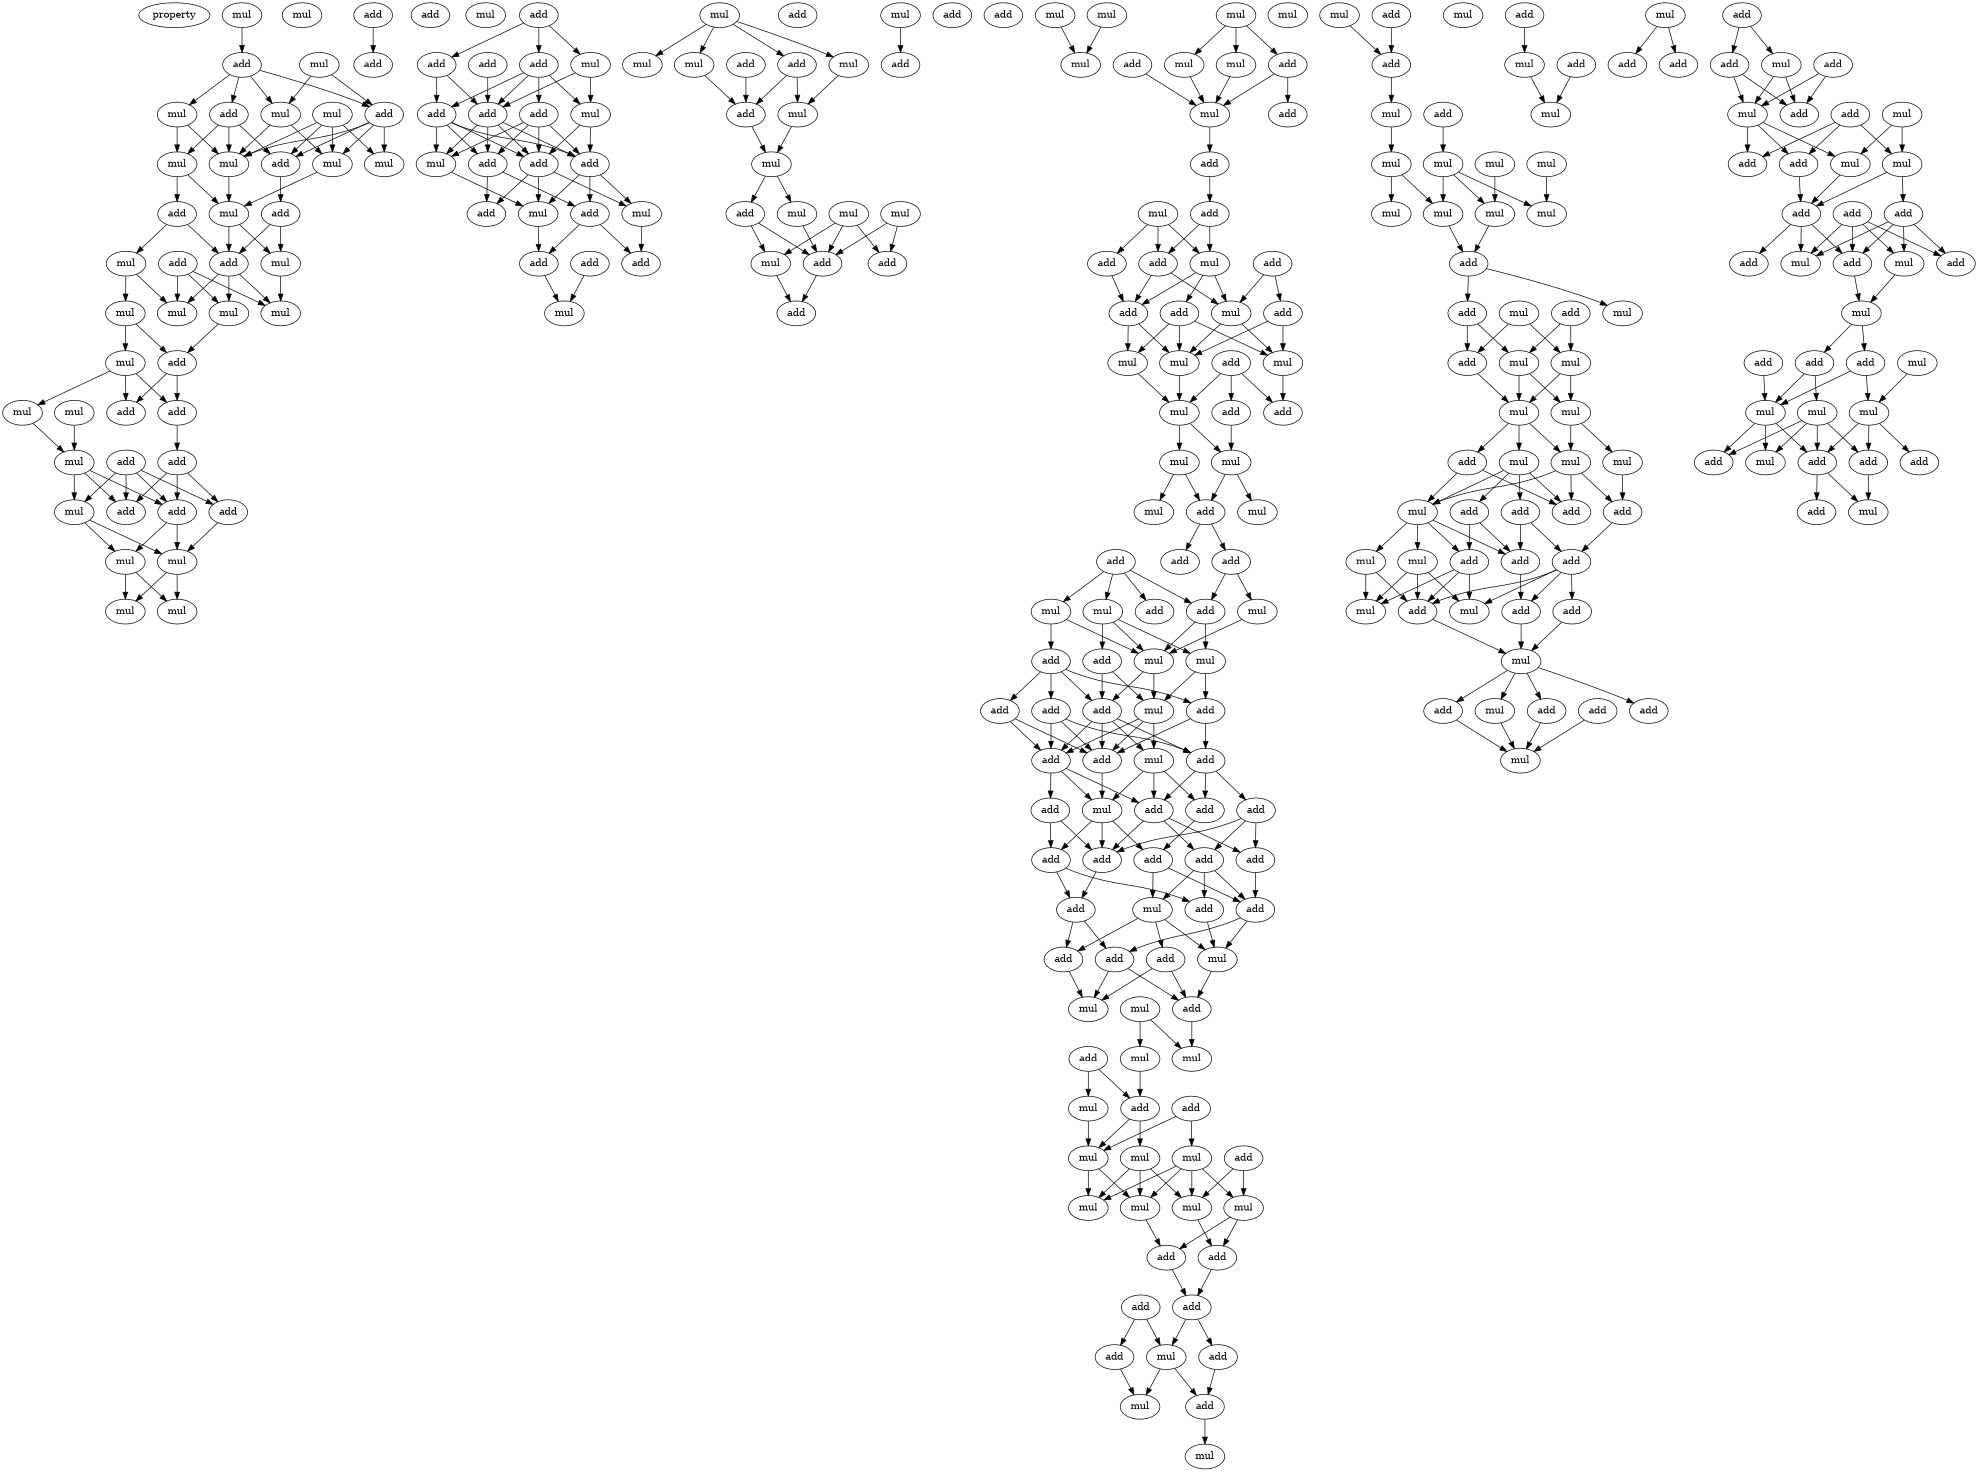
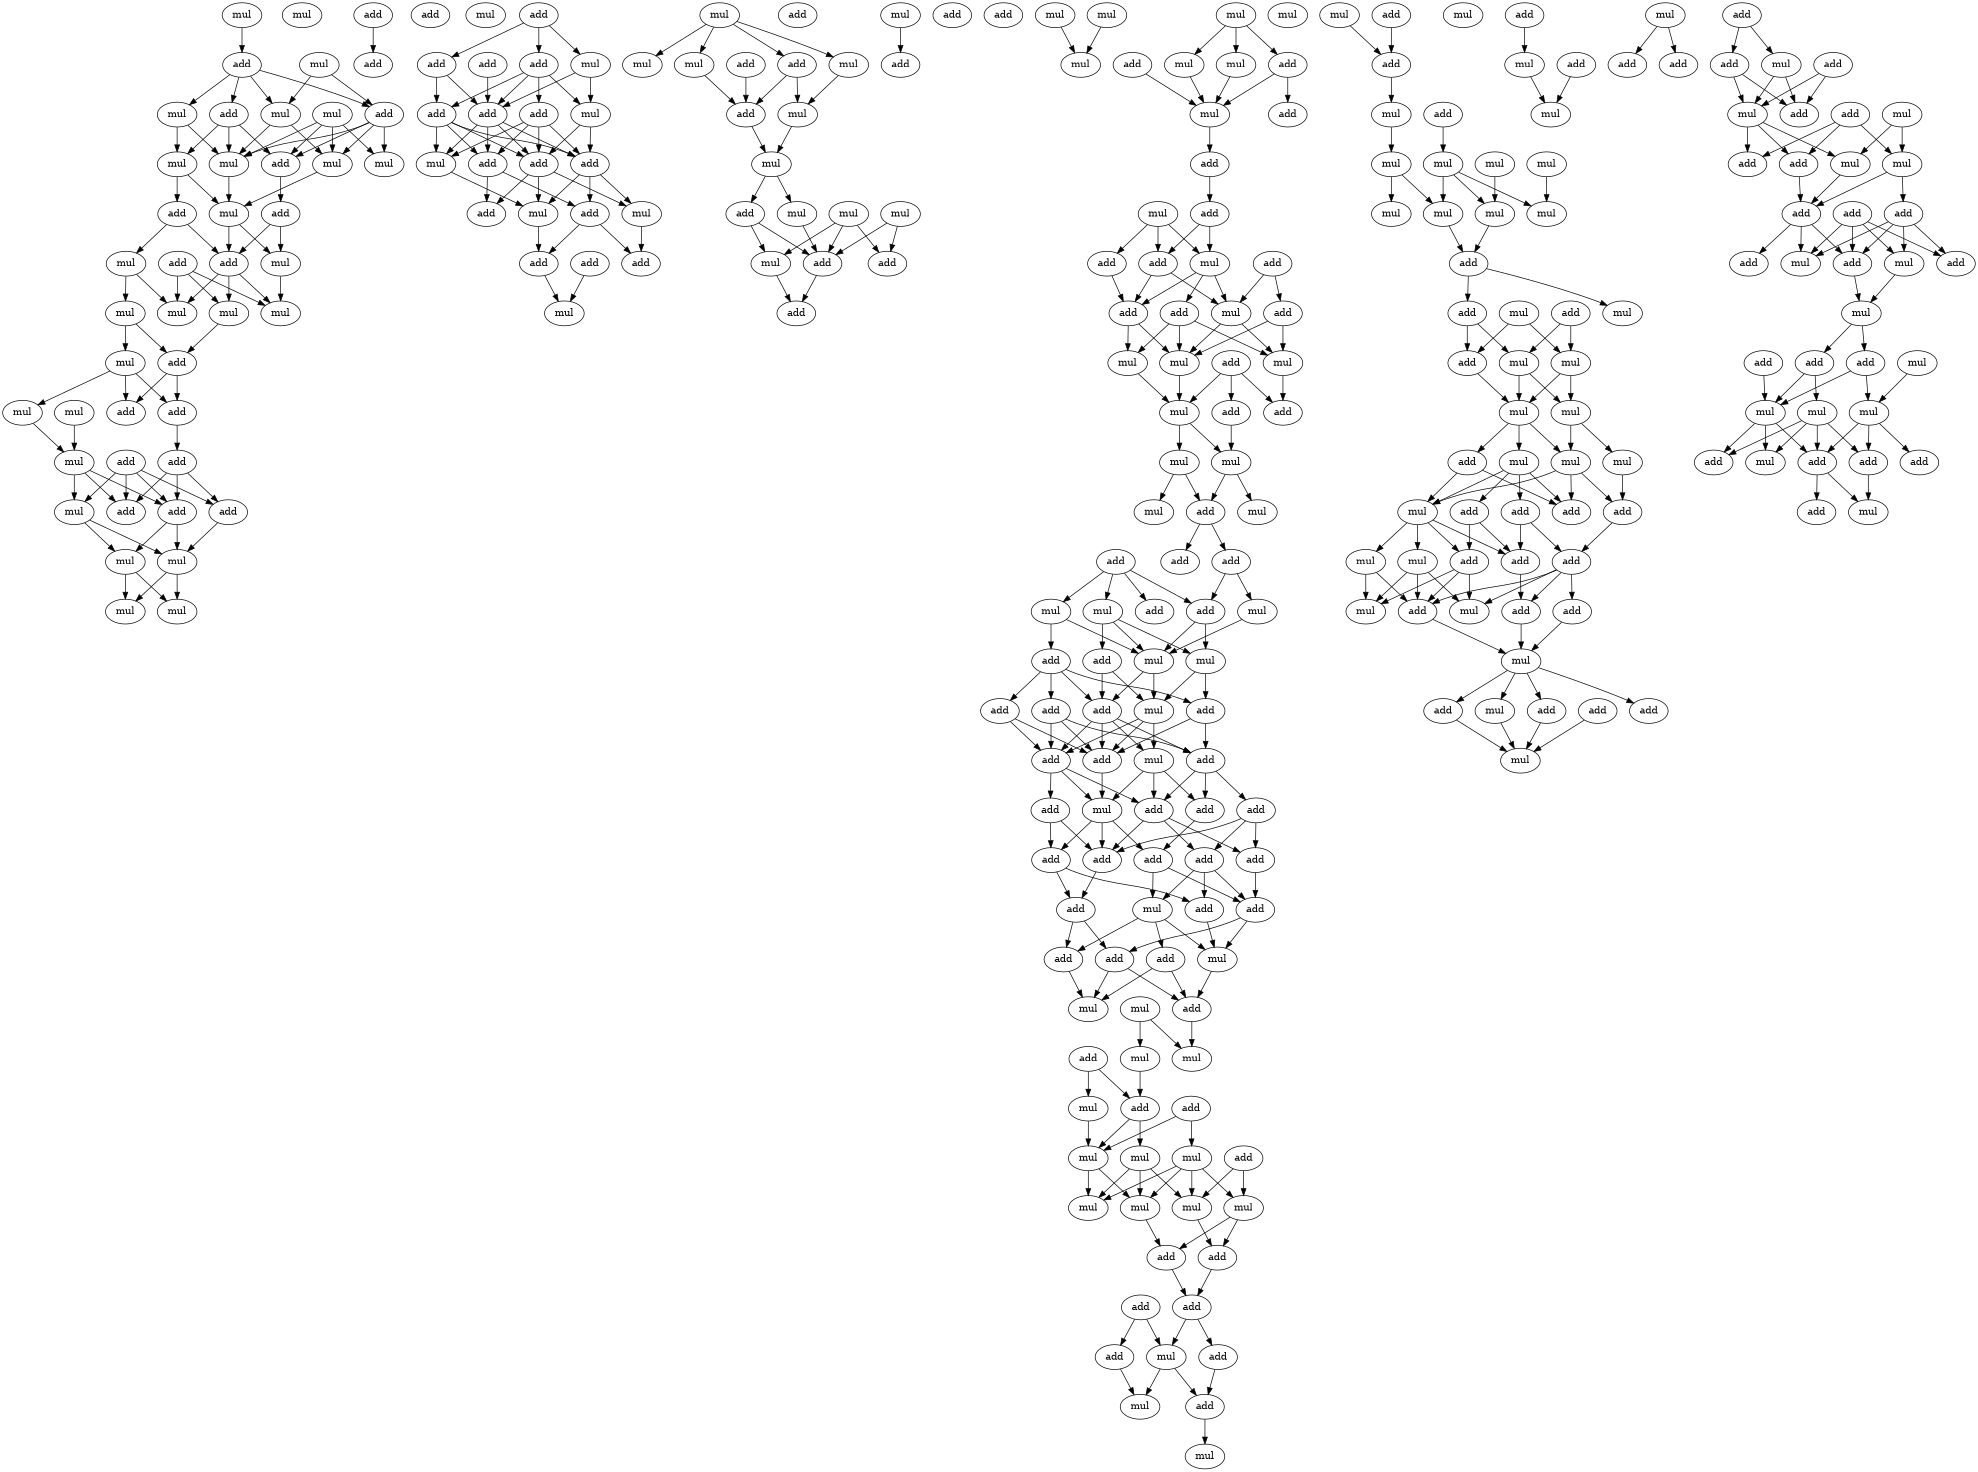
  digraph {
    node [fontcolor=black]
-   property [lf=1.5 mul=2]
    n2 [label=mul]
    n3 [label=add]
    n4 [label=mul]
    n5 [label=add]
    n6 [label=add]
    n7 [label=mul]
    n8 [label=mul]
    n9 [label=mul]
    n10 [label=mul]
    n11 [label=mul]
    n12 [label=mul]
    n13 [label=add]
    n14 [label=mul]
    n15 [label=mul]
    n16 [label=add]
    n17 [label=add]
    n18 [label=add]
    n19 [label=mul]
    n20 [label=mul]
    n21 [label=mul]
    n22 [label=mul]
    n23 [label=mul]
    n24 [label=mul]
    n25 [label=add]
    n26 [label=add]
    n27 [label=mul]
    n28 [label=add]
    n29 [label=add]
    n30 [label=mul]
    n31 [label=mul]
    n32 [label=mul]
    n33 [label=add]
    n34 [label=mul]
    n35 [label=add]
    n36 [label=add]
    n37 [label=add]
    n38 [label=add]
    n39 [label=mul]
    n40 [label=mul]
    n41 [label=mul]
    n42 [label=mul]
    n43 [label=mul]
    n44 [label=add]
    n45 [label=add]
    n46 [label=add]
    n47 [label=mul]
    n48 [label=add]
    n49 [label=mul]
    n50 [label=add]
    n51 [label=add]
    n52 [label=add]
    n53 [label=mul]
    n54 [label=add]
    n55 [label=add]
    n56 [label=add]
    n57 [label=mul]
    n58 [label=add]
    n59 [label=add]
    n60 [label=add]
    n61 [label=mul]
    n62 [label=add]
    n63 [label=add]
    n64 [label=mul]
    n65 [label=add]
    n66 [label=add]
    n67 [label=add]
    n68 [label=mul]
    n69 [label=mul]
    n70 [label=mul]
    n71 [label=add]
    n72 [label=mul]
    n73 [label=mul]
    n74 [label=mul]
    n75 [label=add]
    n76 [label=add]
    n77 [label=mul]
    n78 [label=add]
    n79 [label=mul]
    n80 [label=mul]
    n81 [label=add]
    n82 [label=mul]
    n83 [label=add]
    n84 [label=mul]
    n85 [label=add]
    n86 [label=add]
    n87 [label=mul]
    n88 [label=add]
    n89 [label=add]
    n90 [label=add]
    n91 [label=mul]
    n92 [label=mul]
    n93 [label=mul]
    n94 [label=mul]
    n95 [label=mul]
    n96 [label=mul]
    n97 [label=add]
    n98 [label=add]
    n99 [label=mul]
    n100 [label=add]
    n101 [label=add]
    n102 [label=add]
    n103 [label=mul]
    n104 [label=mul]
    n105 [label=add]
    n106 [label=add]
    n107 [label=mul]
    n108 [label=add]
    n109 [label=add]
    n110 [label=mul]
    n111 [label=add]
    n112 [label=add]
    n113 [label=mul]
    n114 [label=mul]
    n115 [label=mul]
    n116 [label=add]
    n117 [label=add]
    n118 [label=mul]
    n119 [label=add]
    n120 [label=mul]
    n121 [label=mul]
    n122 [label=add]
    n123 [label=mul]
    n124 [label=mul]
    n125 [label=add]
    n126 [label=add]
    n127 [label=add]
    n128 [label=mul]
    n129 [label=mul]
    n130 [label=add]
    n131 [label=add]
    n132 [label=mul]
    n133 [label=add]
    n134 [label=mul]
    n135 [label=mul]
    n136 [label=add]
    n137 [label=add]
    n138 [label=mul]
    n139 [label=add]
    n140 [label=add]
    n141 [label=add]
    n142 [label=add]
    n143 [label=add]
    n144 [label=add]
    n145 [label=mul]
    n146 [label=add]
    n147 [label=add]
    n148 [label=add]
    n149 [label=add]
    n150 [label=mul]
    n151 [label=add]
    n152 [label=add]
    n153 [label=add]
    n154 [label=add]
    n155 [label=add]
    n156 [label=add]
    n157 [label=add]
    n158 [label=add]
    n159 [label=mul]
    n160 [label=mul]
    n161 [label=add]
    n162 [label=add]
    n163 [label=add]
    n164 [label=add]
    n165 [label=mul]
    n166 [label=mul]
    n167 [label=mul]
    n168 [label=mul]
    n169 [label=add]
    n170 [label=mul]
    n171 [label=add]
    n172 [label=mul]
    n173 [label=add]
    n174 [label=mul]
    n175 [label=mul]
    n176 [label=add]
    n177 [label=mul]
    n178 [label=mul]
    n179 [label=mul]
    n180 [label=mul]
    n181 [label=add]
    n182 [label=add]
    n183 [label=add]
    n184 [label=add]
    n185 [label=add]
    n186 [label=mul]
    n187 [label=add]
    n188 [label=mul]
    n189 [label=add]
    n190 [label=mul]
    n191 [label=mul]
    n192 [label=add]
    n193 [label=add]
    n194 [label=mul]
    n195 [label=mul]
    n196 [label=add]
    n197 [label=mul]
    n198 [label=mul]
    n199 [label=mul]
    n200 [label=mul]
    n201 [label=mul]
    n202 [label=mul]
    n203 [label=mul]
    n204 [label=add]
    n205 [label=add]
    n206 [label=mul]
    n207 [label=mul]
    n208 [label=add]
    n209 [label=mul]
    n210 [label=mul]
    n211 [label=add]
    n212 [label=mul]
    n213 [label=mul]
    n214 [label=mul]
    n215 [label=mul]
    n216 [label=mul]
    n217 [label=add]
    n218 [label=add]
    n219 [label=add]
    n220 [label=mul]
    n221 [label=add]
    n222 [label=add]
    n223 [label=add]
    n224 [label=add]
    n225 [label=add]
    n226 [label=mul]
    n227 [label=mul]
    n228 [label=add]
    n229 [label=mul]
    n230 [label=mul]
    n231 [label=add]
    n232 [label=add]
    n233 [label=mul]
    n234 [label=add]
    n235 [label=add]
    n236 [label=mul]
    n237 [label=add]
    n238 [label=mul]
    n239 [label=add]
    n240 [label=mul]
    n241 [label=add]
    n242 [label=mul]
    n243 [label=mul]
    n244 [label=add]
    n245 [label=add]
    n246 [label=mul]
    n247 [label=add]
    n248 [label=add]
    n249 [label=mul]
    n250 [label=add]
    n251 [label=mul]
    n252 [label=add]
    n253 [label=add]
    n254 [label=add]
    n255 [label=add]
    n256 [label=mul]
    n257 [label=add]
    n258 [label=mul]
    n259 [label=mul]
    n260 [label=add]
    n261 [label=add]
    n262 [label=mul]
    n263 [label=mul]
    n264 [label=add]
    n265 [label=add]
    n266 [label=add]
    n267 [label=add]
    n268 [label=mul]
    n269 [label=add]
    n270 [label=add]
    n271 [label=mul]
    n272 [label=mul]
    n273 [label=add]
    n274 [label=mul]
    n275 [label=mul]
    n276 [label=mul]
    n277 [label=add]
    n278 [label=add]
    n279 [label=add]
    n280 [label=add]
    n281 [label=mul]
    n282 [label=add]
    n2 -> n3
    n3 -> n4
    n3 -> n5
    n3 -> n6
    n3 -> n7
    n4 -> n9
    n4 -> n10
    n5 -> n9
    n5 -> n11
    n5 -> n12
    n5 -> n13
    n6 -> n9
    n6 -> n10
    n6 -> n13
    n7 -> n9
    n7 -> n12
    n8 -> n5
    n8 -> n7
    n9 -> n15
    n10 -> n15
    n10 -> n16
    n12 -> n15
    n13 -> n17
    n14 -> n9
    n14 -> n11
    n14 -> n12
    n14 -> n13
    n15 -> n18
    n15 -> n19
    n16 -> n18
    n16 -> n20
    n17 -> n18
    n17 -> n19
    n18 -> n21
    n18 -> n22
    n18 -> n23
    n19 -> n22
    n20 -> n21
    n20 -> n24
    n23 -> n26
    n24 -> n26
    n24 -> n27
    n25 -> n21
    n25 -> n22
    n25 -> n23
    n26 -> n28
    n26 -> n29
    n27 -> n28
    n27 -> n29
    n27 -> n30
    n28 -> n33
    n30 -> n32
    n31 -> n32
    n32 -> n34
    n32 -> n35
    n32 -> n36
    n33 -> n35
    n33 -> n36
    n33 -> n38
    n34 -> n39
    n34 -> n40
    n35 -> n39
    n35 -> n40
    n37 -> n34
    n37 -> n35
    n37 -> n36
    n37 -> n38
    n38 -> n40
    n39 -> n42
    n39 -> n43
    n40 -> n42
    n40 -> n43
    n44 -> n45
    n48 -> n49
    n48 -> n50
    n48 -> n51
    n49 -> n52
    n49 -> n53
    n50 -> n52
    n50 -> n53
    n50 -> n55
    n50 -> n56
    n51 -> n52
    n51 -> n56
    n52 -> n57
    n52 -> n58
    n52 -> n59
    n52 -> n60
    n53 -> n59
    n53 -> n60
    n54 -> n52
    n55 -> n57
    n55 -> n58
    n55 -> n59
    n55 -> n60
    n56 -> n57
    n56 -> n58
    n56 -> n59
    n56 -> n60
    n57 -> n61
    n58 -> n62
    n58 -> n63
    n59 -> n61
    n59 -> n62
    n59 -> n64
    n60 -> n61
    n60 -> n63
    n60 -> n64
    n61 -> n66
    n63 -> n65
    n63 -> n66
    n64 -> n65
    n66 -> n68
    n67 -> n68
    n69 -> n70
    n69 -> n71
    n69 -> n72
    n69 -> n73
    n70 -> n74
    n71 -> n74
    n71 -> n75
    n72 -> n75
    n74 -> n77
    n75 -> n77
    n76 -> n75
    n77 -> n78
    n77 -> n79
    n78 -> n80
    n78 -> n81
    n79 -> n81
    n80 -> n86
    n81 -> n86
    n82 -> n80
    n82 -> n81
    n82 -> n83
    n84 -> n81
    n84 -> n83
    n87 -> n88
    n91 -> n92
    n93 -> n92
    n94 -> n95
    n94 -> n96
    n94 -> n97
    n95 -> n99
    n96 -> n99
    n97 -> n99
    n97 -> n100
    n98 -> n99
    n99 -> n101
    n101 -> n102
    n102 -> n106
    n102 -> n107
    n104 -> n105
    n104 -> n106
    n104 -> n107
    n105 -> n108
    n106 -> n108
    n106 -> n110
    n107 -> n108
    n107 -> n110
    n107 -> n112
    n108 -> n113
    n108 -> n114
    n109 -> n110
    n109 -> n111
    n110 -> n113
    n110 -> n115
    n111 -> n113
    n111 -> n115
    n112 -> n113
    n112 -> n114
    n112 -> n115
    n113 -> n118
    n114 -> n118
    n115 -> n117
    n116 -> n117
    n116 -> n118
    n116 -> n119
    n118 -> n120
    n118 -> n121
    n119 -> n121
    n120 -> n122
    n120 -> n123
    n121 -> n122
    n121 -> n124
    n122 -> n125
    n122 -> n126
    n125 -> n130
    n125 -> n132
    n127 -> n128
    n127 -> n129
    n127 -> n130
    n127 -> n131
    n128 -> n133
    n128 -> n134
    n128 -> n135
    n129 -> n134
    n129 -> n136
    n130 -> n134
    n130 -> n135
    n132 -> n134
    n133 -> n137
    n133 -> n138
    n134 -> n137
    n134 -> n138
    n135 -> n138
    n135 -> n139
    n136 -> n137
    n136 -> n139
    n136 -> n140
    n136 -> n141
    n137 -> n142
    n137 -> n143
    n137 -> n144
    n137 -> n145
    n138 -> n143
    n138 -> n144
    n138 -> n145
    n139 -> n142
    n139 -> n143
    n140 -> n143
    n140 -> n144
    n141 -> n142
    n141 -> n143
    n141 -> n144
    n142 -> n146
    n142 -> n147
    n142 -> n148
    n143 -> n150
    n144 -> n147
    n144 -> n149
    n144 -> n150
    n145 -> n147
    n145 -> n148
    n145 -> n150
    n146 -> n151
    n146 -> n152
    n146 -> n153
    n147 -> n151
    n147 -> n152
    n147 -> n153
    n148 -> n155
    n149 -> n153
    n149 -> n154
    n150 -> n153
    n150 -> n154
    n150 -> n155
    n151 -> n158
    n152 -> n156
    n152 -> n158
    n152 -> n159
    n153 -> n157
    n154 -> n156
    n154 -> n157
    n155 -> n158
    n155 -> n159
    n156 -> n160
    n157 -> n161
    n157 -> n162
    n158 -> n160
    n158 -> n161
    n159 -> n160
    n159 -> n162
    n159 -> n163
    n160 -> n164
    n161 -> n164
    n161 -> n165
    n162 -> n165
    n163 -> n164
    n163 -> n165
    n164 -> n166
    n167 -> n166
    n167 -> n168
    n168 -> n171
    n169 -> n170
    n169 -> n171
    n170 -> n172
    n171 -> n172
    n171 -> n175
    n172 -> n179
    n172 -> n180
    n173 -> n172
    n173 -> n174
    n174 -> n177
    n174 -> n178
    n174 -> n179
    n174 -> n180
    n175 -> n177
    n175 -> n179
    n175 -> n180
    n176 -> n177
    n176 -> n178
    n177 -> n182
    n178 -> n181
    n178 -> n182
    n180 -> n181
    n181 -> n183
    n182 -> n183
    n183 -> n186
    n183 -> n187
    n184 -> n185
    n184 -> n186
    n185 -> n188
    n186 -> n188
    n186 -> n189
    n187 -> n189
    n189 -> n190
    n191 -> n192
    n192 -> n194
    n193 -> n192
    n194 -> n195
    n195 -> n198
    n195 -> n199
    n196 -> n197
    n197 -> n199
    n197 -> n200
    n197 -> n201
    n199 -> n204
    n200 -> n204
    n202 -> n200
    n203 -> n201
    n204 -> n205
    n204 -> n206
    n205 -> n208
    n205 -> n210
    n207 -> n208
    n207 -> n209
    n208 -> n213
    n209 -> n212
    n209 -> n213
    n210 -> n212
    n210 -> n213
    n211 -> n209
    n211 -> n210
    n212 -> n214
    n212 -> n215
    n213 -> n215
    n213 -> n216
    n213 -> n217
    n214 -> n222
    n215 -> n220
    n215 -> n221
    n215 -> n222
    n216 -> n218
    n216 -> n219
    n216 -> n220
    n216 -> n221
    n217 -> n220
    n217 -> n221
    n218 -> n224
    n218 -> n225
    n219 -> n223
    n219 -> n224
    n220 -> n224
    n220 -> n225
    n220 -> n226
    n220 -> n227
    n222 -> n223
    n223 -> n228
    n223 -> n230
    n223 -> n231
    n223 -> n232
    n224 -> n228
    n225 -> n229
    n225 -> n230
    n225 -> n231
    n226 -> n229
    n226 -> n230
    n226 -> n231
    n227 -> n229
    n227 -> n231
    n228 -> n233
    n231 -> n233
    n232 -> n233
    n233 -> n234
    n233 -> n235
    n233 -> n236
    n233 -> n237
    n235 -> n238
    n236 -> n238
    n237 -> n238
    n239 -> n238
    n241 -> n242
    n242 -> n246
    n243 -> n244
    n243 -> n245
    n247 -> n246
    n248 -> n249
    n248 -> n250
    n249 -> n251
    n249 -> n252
    n250 -> n251
    n250 -> n252
    n251 -> n255
    n251 -> n257
    n251 -> n258
    n253 -> n251
    n253 -> n252
    n254 -> n255
    n254 -> n256
    n254 -> n257
    n256 -> n260
    n256 -> n261
    n257 -> n261
    n258 -> n261
    n259 -> n256
    n259 -> n258
    n260 -> n262
    n260 -> n263
    n260 -> n264
    n260 -> n265
    n261 -> n262
    n261 -> n265
    n261 -> n267
    n263 -> n268
    n265 -> n268
    n266 -> n262
    n266 -> n263
    n266 -> n264
    n266 -> n265
    n268 -> n269
    n268 -> n270
    n269 -> n271
    n269 -> n272
    n270 -> n271
    n270 -> n274
    n271 -> n276
    n271 -> n277
    n271 -> n278
    n272 -> n276
    n272 -> n277
    n272 -> n278
    n272 -> n279
    n273 -> n271
    n274 -> n278
    n274 -> n279
    n274 -> n280
    n275 -> n274
    n278 -> n281
    n278 -> n282
    n279 -> n281
  }
